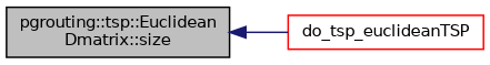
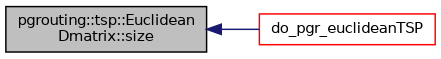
  digraph {
    rankdir=LR
    node [fontname=Helvetica fontsize=10 shape=record style=filled]
    n1 [color=black fillcolor=grey75 fontcolor=black height=0.2 label="pgrouting::tsp::Euclidean\lDmatrix::size" width=0.4]
-   n2 [color=red fillcolor=white height=0.2 label=do_tsp_euclideanTSP width=0.4]
+   n2 [color=red fillcolor=white height=0.2 label=do_pgr_euclideanTSP width=0.4]
    n1 -> n2 [color=midnightblue dir=back fontname=Helvetica fontsize=10 labelfontname=Helvetica labelfontsize=10 style=solid]
  }
